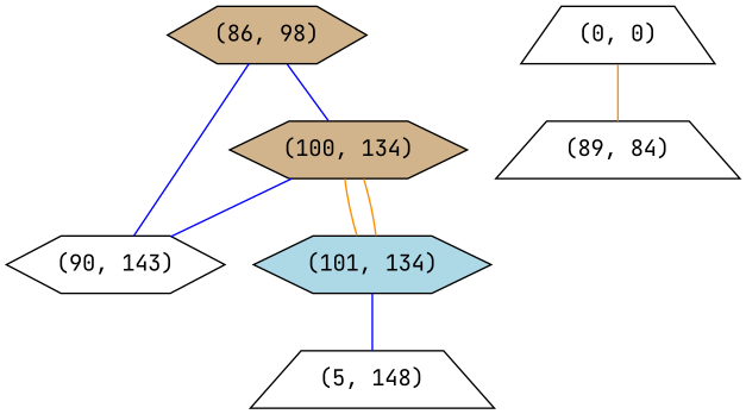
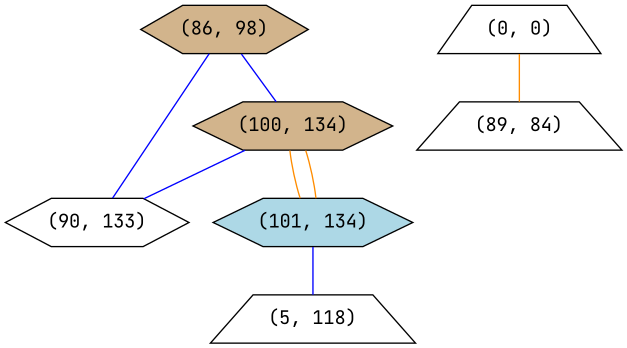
  graph {
    fontname="JetBrains Mono"
    node [fillcolor=white fontname="JetBrains Mono" shape=hexagon style=filled]
    edge [color=blue fontname="JetBrains Mono" weight=1]
    "(86, 98)" [fillcolor=tan]
    "(100, 134)" [fillcolor=tan]
-   "(90, 133)" [label="(90, 143)"]
+   "(90, 133)"
    "(101, 134)" [fillcolor=lightblue]
    "(89, 84)" [shape=trapezium]
-   "(5, 148)" [shape=trapezium]
+   "(5, 148)" [shape=trapezium label="(5, 118)"]
    "(0, 0)" [shape=trapezium]
    "(86, 98)" -- "(100, 134)"
    "(86, 98)" -- "(90, 133)"
    "(100, 134)" -- "(90, 133)"
    "(100, 134)" -- "(101, 134)" [color=darkorange]
    "(100, 134)" -- "(101, 134)" [color=darkorange]
    "(101, 134)" -- "(5, 148)" [weight=2]
    "(0, 0)" -- "(89, 84)" [color=darkorange weight=4]
  }
